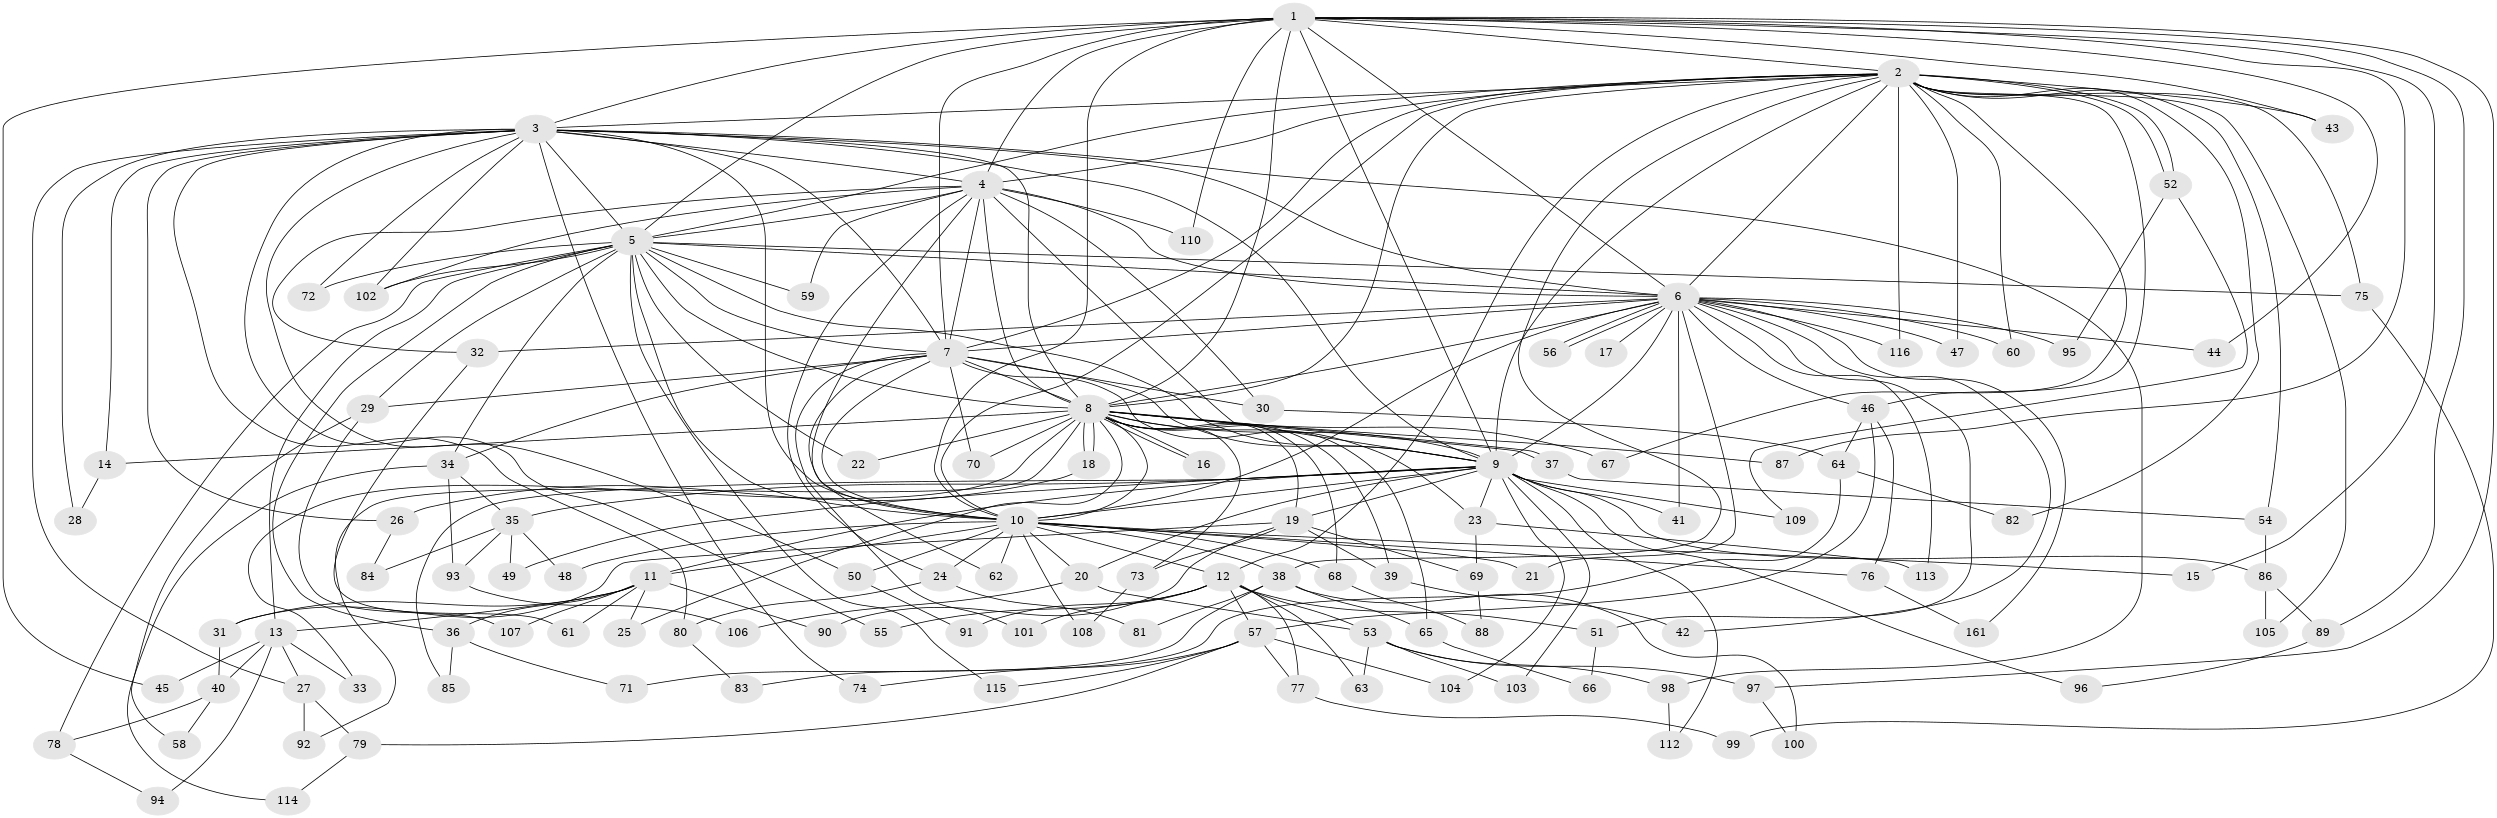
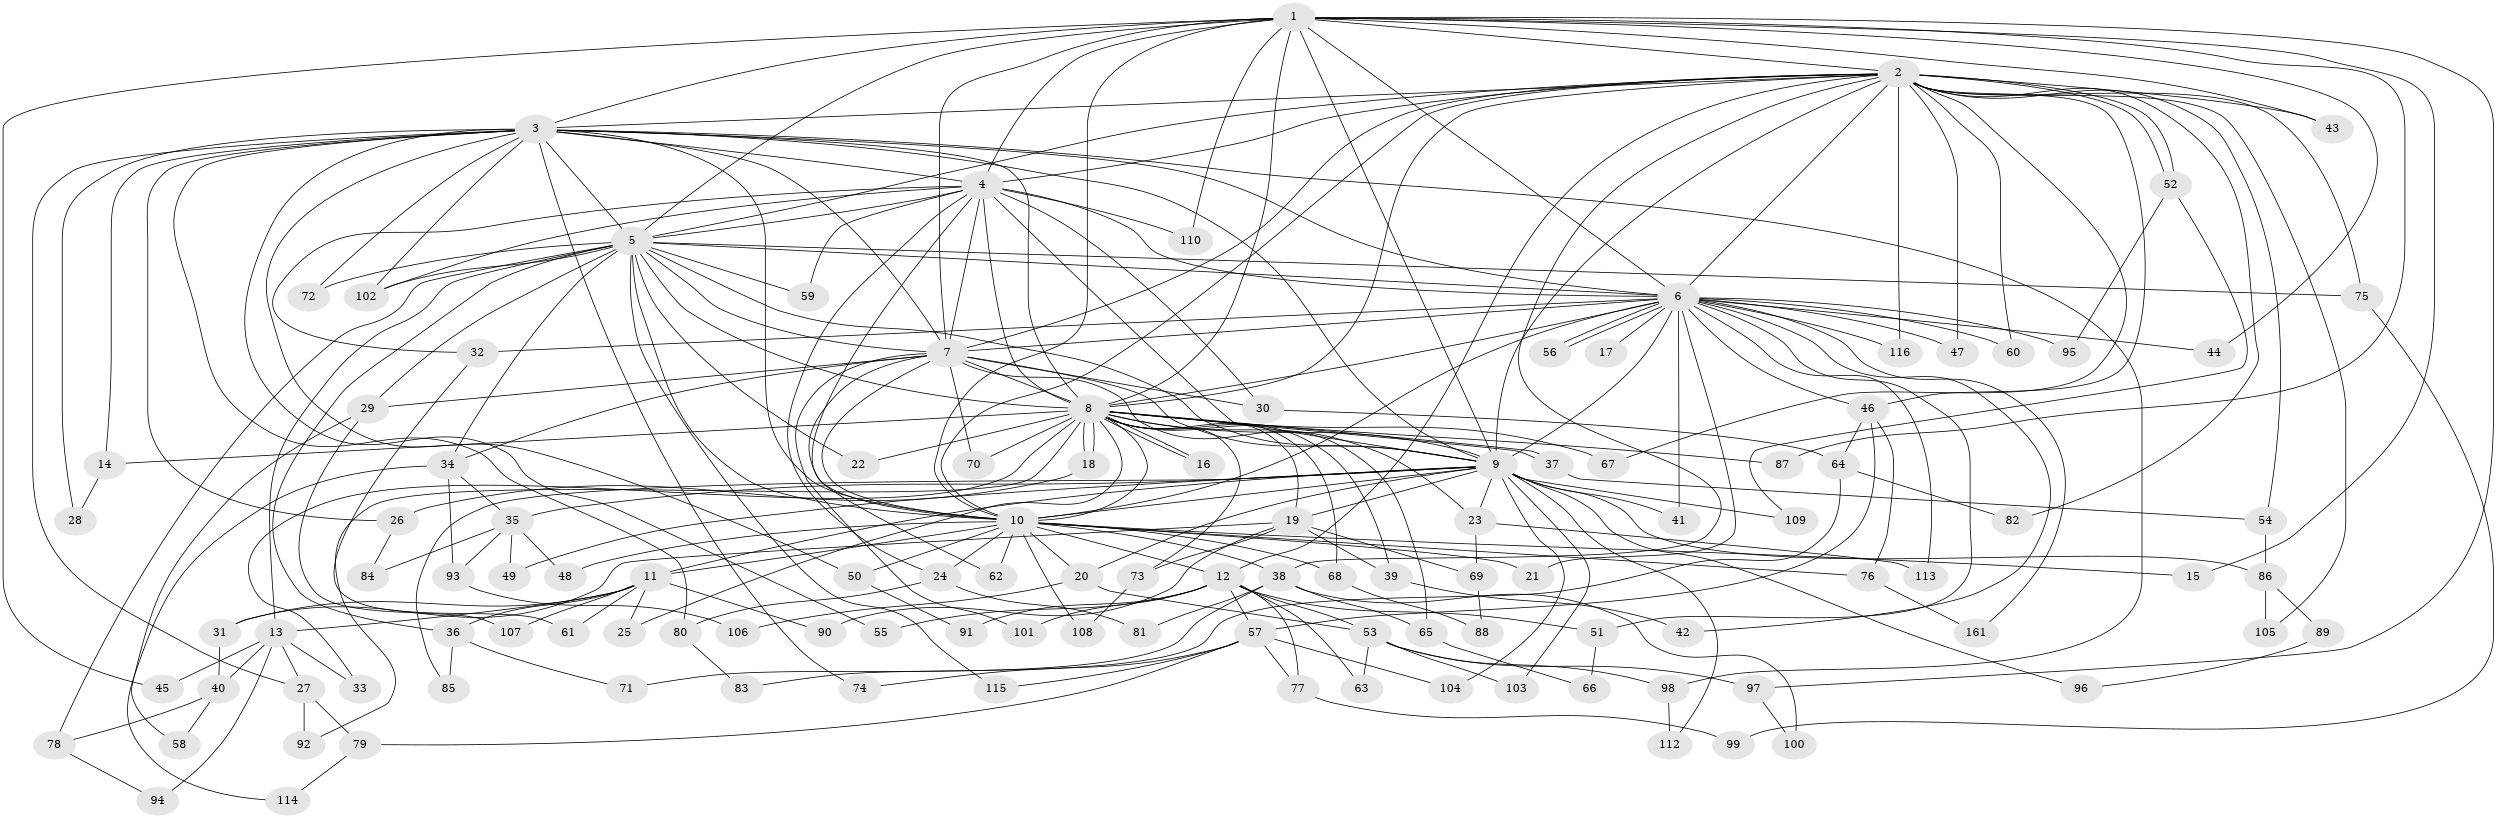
  graph {
    node [color=gray90 style=filled]
    1
    2
    3
    4
    5
    6
    7
    8
    9
    10
    15
    43
    44
    45
    87
    89
    97
    110
    12
    38
    46
    47
    52
    54
    60
    67
    75
    82
    105
    116
    14
    26
    27
    28
    50
    55
    72
    74
    80
    98
    102
    24
    30
    32
    59
    13
    22
    29
    34
    36
    78
    115
    17
    21
    41
    42
    51
    56
    95
    n60 [label=161]
    113
    62
    65
    70
    101
    16
    18
    19
    23
    25
    33
    37
    39
    68
    73
    92
    11
    20
    35
    49
    85
    86
    96
    103
    104
    109
    112
    48
    76
    108
    100
    53
    57
    63
    77
    91
    81
    71
    64
    99
    84
    79
    83
    61
    40
    94
    107
    58
    93
    114
    66
    31
    90
    69
    88
    106
    1 -- 2
    1 -- 3
    1 -- 4
    1 -- 5
    1 -- 6
    1 -- 7
    1 -- 8
    1 -- 9
    1 -- 10
    1 -- 15
    1 -- 43
    1 -- 44
    1 -- 45
    1 -- 87
-   1 -- 89
    1 -- 97
    1 -- 110
    2 -- 3
    2 -- 4
    2 -- 5
    2 -- 6
    2 -- 7
    2 -- 8
    2 -- 9
    2 -- 10
    2 -- 43
    2 -- 12
    2 -- 38
    2 -- 46
    2 -- 47
    2 -- 52
    2 -- 52
    2 -- 54
    2 -- 60
    2 -- 67
    2 -- 75
    2 -- 82
    2 -- 105
    2 -- 116
    3 -- 4
    3 -- 5
    3 -- 6
    3 -- 7
    3 -- 8
    3 -- 9
    3 -- 10
    3 -- 14
    3 -- 26
    3 -- 27
    3 -- 28
    3 -- 50
    3 -- 55
    3 -- 72
    3 -- 74
    3 -- 80
    3 -- 98
    3 -- 102
    4 -- 5
    4 -- 6
    4 -- 7
    4 -- 8
    4 -- 9
    4 -- 10
    4 -- 110
    4 -- 102
    4 -- 24
    4 -- 30
    4 -- 32
    4 -- 59
    5 -- 6
    5 -- 7
    5 -- 8
    5 -- 9
    5 -- 10
    5 -- 75
    5 -- 72
    5 -- 102
    5 -- 59
    5 -- 13
    5 -- 22
    5 -- 29
    5 -- 34
    5 -- 36
    5 -- 78
    5 -- 115
    6 -- 7
    6 -- 8
    6 -- 9
    6 -- 10
    6 -- 44
    6 -- 46
    6 -- 47
    6 -- 60
    6 -- 116
    6 -- 32
    6 -- 17
    6 -- 21
    6 -- 41
    6 -- 42
    6 -- 51
    6 -- 56
    6 -- 56
    6 -- 95
    6 -- n60
    6 -- 113
    7 -- 8
    7 -- 9
    7 -- 10
    7 -- 30
    7 -- 29
    7 -- 34
    7 -- 62
    7 -- 65
    7 -- 70
    7 -- 101
    8 -- 9
    8 -- 10
    8 -- 87
    8 -- 67
    8 -- 14
    8 -- 22
    8 -- 70
    8 -- 16
    8 -- 16
    8 -- 18
    8 -- 18
    8 -- 19
    8 -- 23
    8 -- 25
    8 -- 33
    8 -- 37
    8 -- 37
    8 -- 39
    8 -- 68
    8 -- 73
    8 -- 92
    9 -- 10
    9 -- 41
    9 -- 19
    9 -- 23
    9 -- 11
    9 -- 20
    9 -- 35
    9 -- 49
    9 -- 85
    9 -- 86
    9 -- 96
    9 -- 103
    9 -- 104
    9 -- 109
    9 -- 112
    10 -- 15
    10 -- 12
    10 -- 38
    10 -- 50
    10 -- 24
    10 -- 21
    10 -- 62
    10 -- 68
    10 -- 11
    10 -- 20
    10 -- 48
    10 -- 76
    10 -- 108
    89 -- 96
    97 -- 100
    12 -- 55
    12 -- 51
    12 -- 101
    12 -- 53
    12 -- 57
    12 -- 63
    12 -- 77
    12 -- 91
    38 -- 65
    38 -- 100
    38 -- 81
    38 -- 71
    46 -- 76
    46 -- 57
    46 -- 64
    52 -- 95
    52 -- 109
    54 -- 86
    75 -- 99
    14 -- 28
    26 -- 84
    27 -- 92
    27 -- 79
    50 -- 91
    80 -- 83
    98 -- 112
    24 -- 80
    24 -- 81
    30 -- 64
    32 -- 61
    13 -- 45
    13 -- 27
    13 -- 33
    13 -- 40
    13 -- 94
    29 -- 107
    29 -- 58
    34 -- 35
    34 -- 93
    34 -- 114
    36 -- 85
    36 -- 71
    78 -- 94
    51 -- 66
    65 -- 66
    18 -- 26
    19 -- 39
    19 -- 73
    19 -- 31
    19 -- 90
    19 -- 69
    23 -- 113
    23 -- 69
    37 -- 54
    39 -- 42
    68 -- 88
    73 -- 108
    11 -- 13
    11 -- 36
    11 -- 25
    11 -- 61
    11 -- 107
    11 -- 31
    11 -- 90
    20 -- 53
    20 -- 106
    35 -- 49
    35 -- 48
    35 -- 84
    35 -- 93
    86 -- 89
    86 -- 105
    76 -- n60
    53 -- 97
    53 -- 98
    53 -- 103
    53 -- 63
    57 -- 74
    57 -- 115
    57 -- 104
    57 -- 77
    57 -- 79
    77 -- 99
    64 -- 82
    64 -- 83
    79 -- 114
    40 -- 78
    40 -- 58
    93 -- 106
    31 -- 40
    69 -- 88
  }
